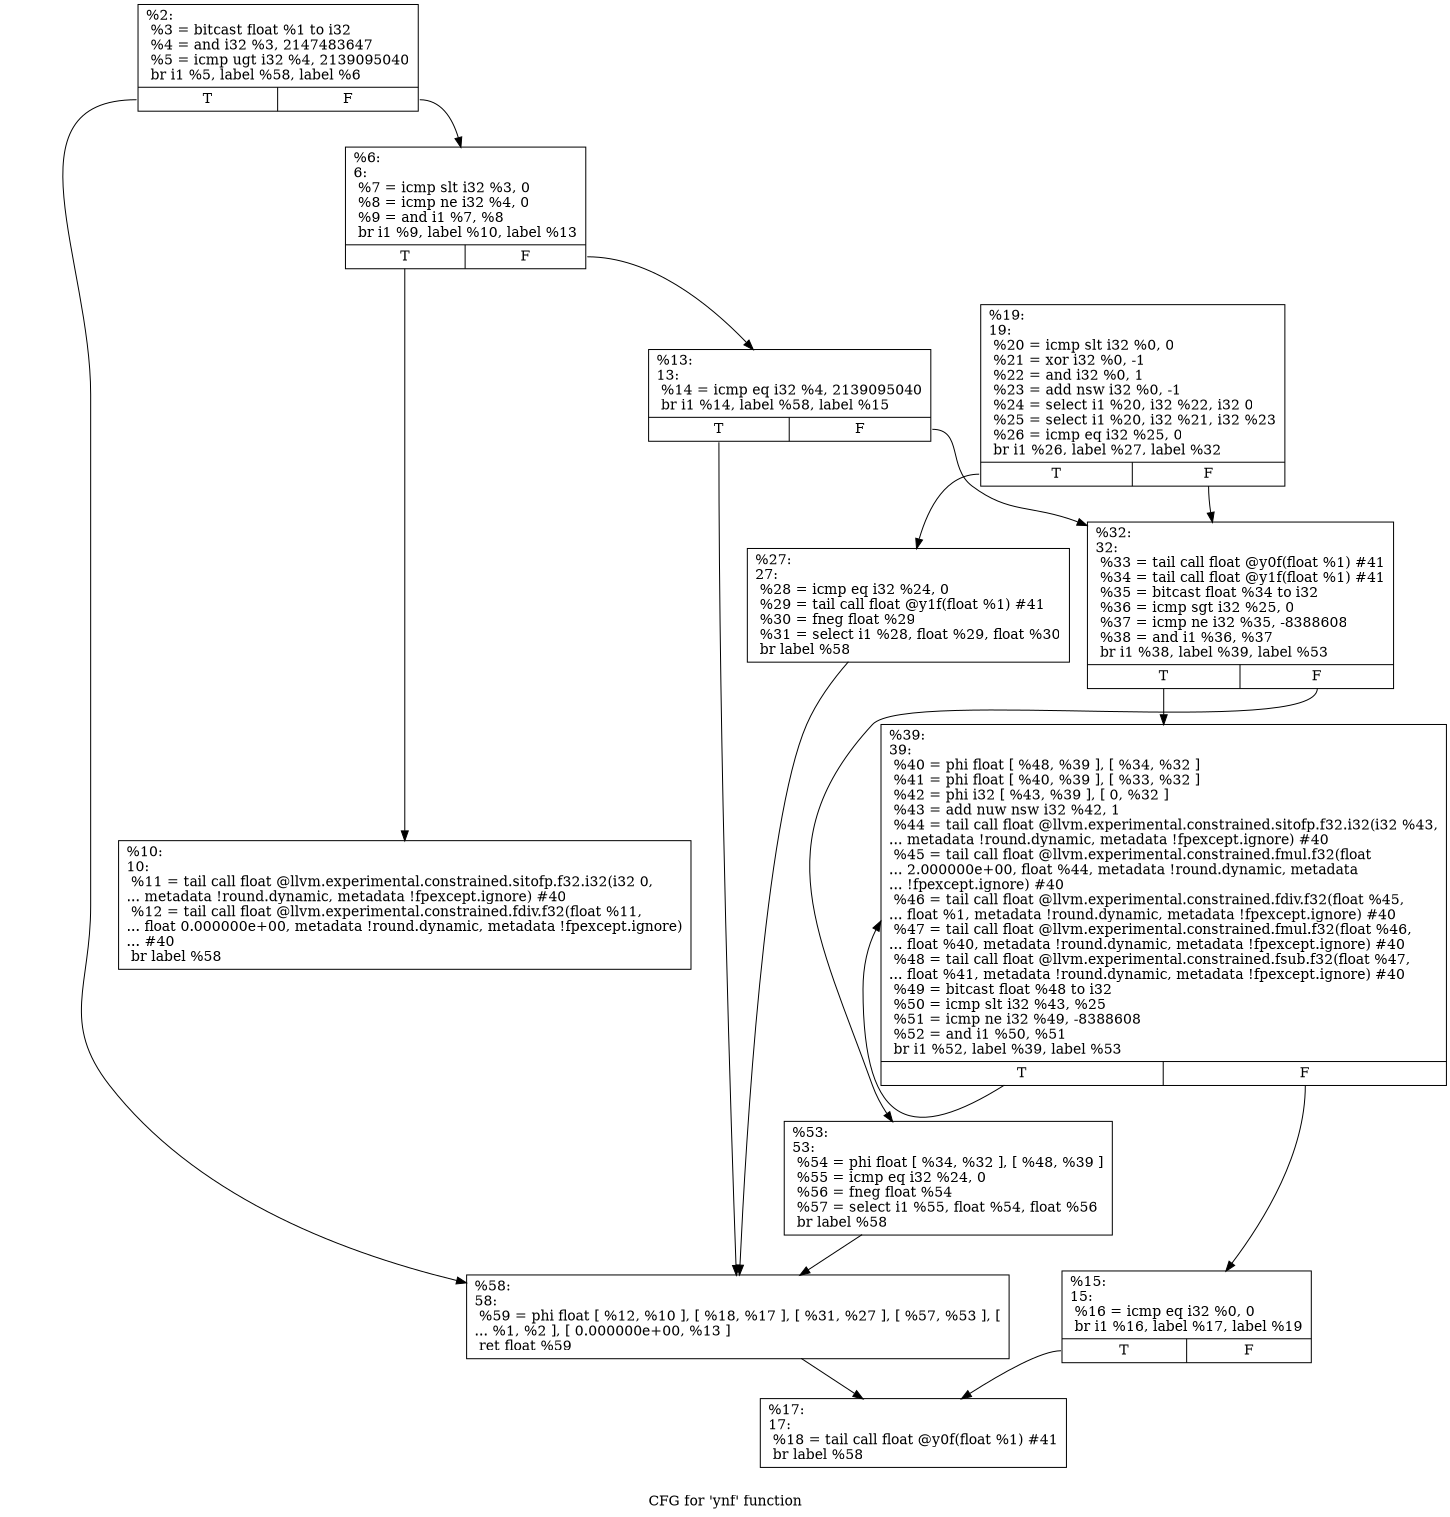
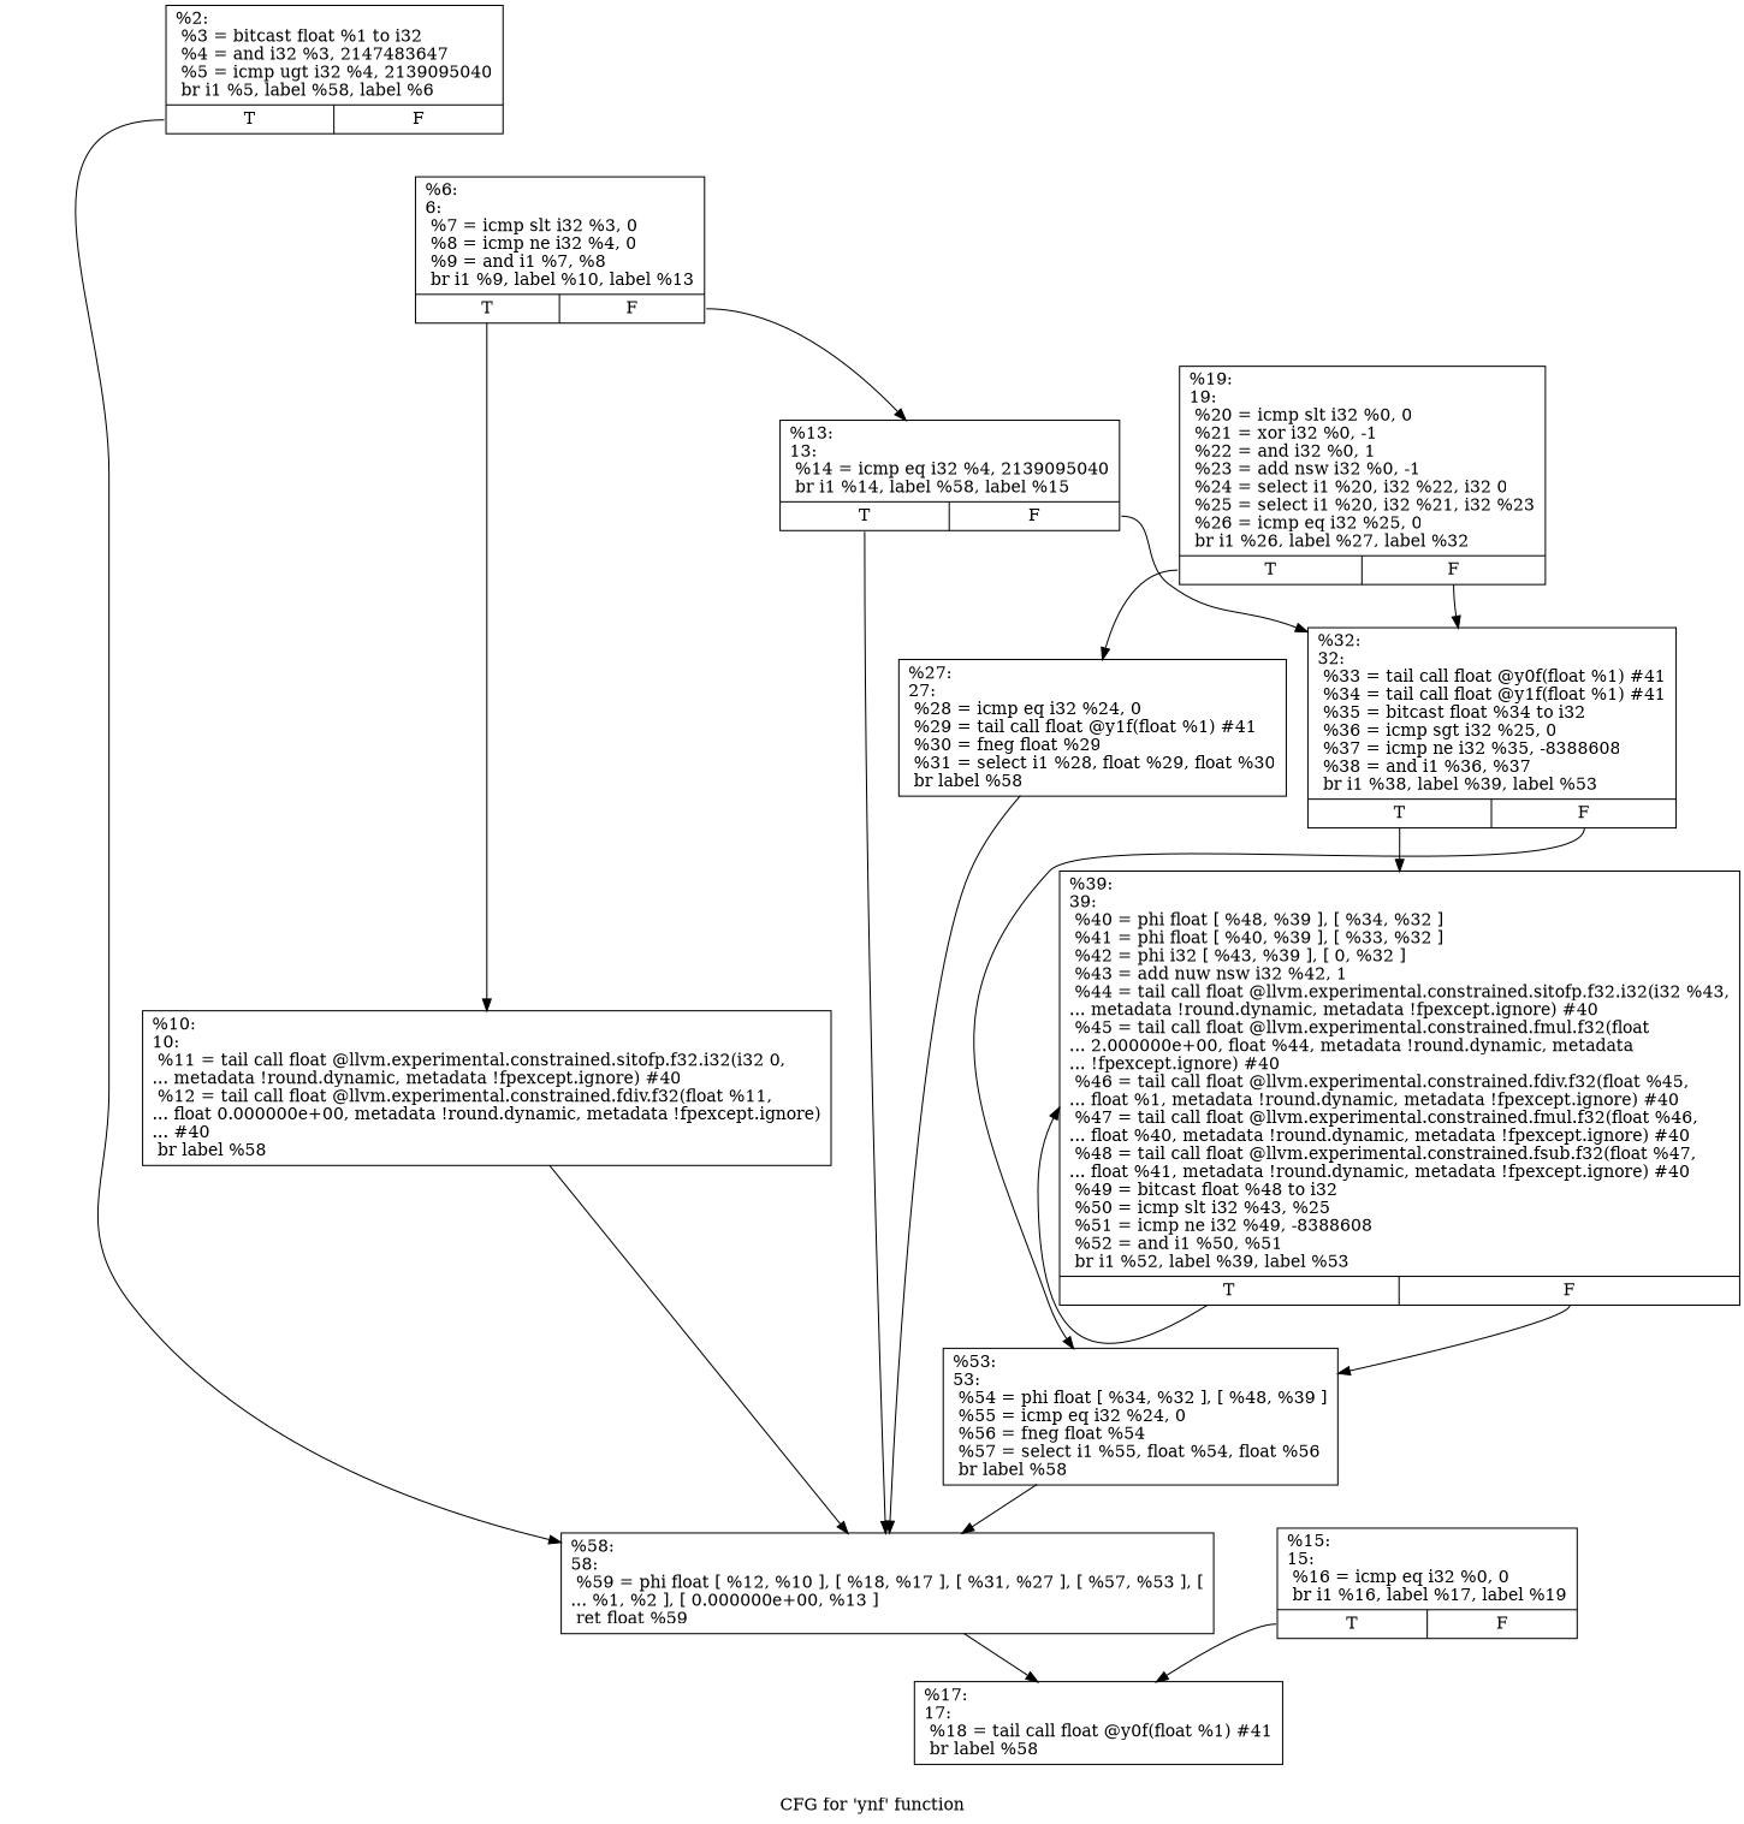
  digraph {
    label="CFG for 'ynf' function"
    node [shape=record]
    edge [tailport=s0]
    n1 [label="{%2:\l  %3 = bitcast float %1 to i32\l  %4 = and i32 %3, 2147483647\l  %5 = icmp ugt i32 %4, 2139095040\l  br i1 %5, label %58, label %6\l|{<s0>T|<s1>F}}"]
    n2 [label="{%58:\l58:                                               \l  %59 = phi float [ %12, %10 ], [ %18, %17 ], [ %31, %27 ], [ %57, %53 ], [\l... %1, %2 ], [ 0.000000e+00, %13 ]\l  ret float %59\l}"]
    n3 [label="{%6:\l6:                                                \l  %7 = icmp slt i32 %3, 0\l  %8 = icmp ne i32 %4, 0\l  %9 = and i1 %7, %8\l  br i1 %9, label %10, label %13\l|{<s0>T|<s1>F}}"]
    n4 [label="{%17:\l17:                                               \l  %18 = tail call float @y0f(float %1) #41\l  br label %58\l}"]
    n5 [label="{%10:\l10:                                               \l  %11 = tail call float @llvm.experimental.constrained.sitofp.f32.i32(i32 0,\l... metadata !round.dynamic, metadata !fpexcept.ignore) #40\l  %12 = tail call float @llvm.experimental.constrained.fdiv.f32(float %11,\l... float 0.000000e+00, metadata !round.dynamic, metadata !fpexcept.ignore)\l... #40\l  br label %58\l}"]
    n6 [label="{%13:\l13:                                               \l  %14 = icmp eq i32 %4, 2139095040\l  br i1 %14, label %58, label %15\l|{<s0>T|<s1>F}}"]
    n7 [label="{%32:\l32:                                               \l  %33 = tail call float @y0f(float %1) #41\l  %34 = tail call float @y1f(float %1) #41\l  %35 = bitcast float %34 to i32\l  %36 = icmp sgt i32 %25, 0\l  %37 = icmp ne i32 %35, -8388608\l  %38 = and i1 %36, %37\l  br i1 %38, label %39, label %53\l|{<s0>T|<s1>F}}"]
    n8 [label="{%15:\l15:                                               \l  %16 = icmp eq i32 %0, 0\l  br i1 %16, label %17, label %19\l|{<s0>T|<s1>F}}"]
    n9 [label="{%19:\l19:                                               \l  %20 = icmp slt i32 %0, 0\l  %21 = xor i32 %0, -1\l  %22 = and i32 %0, 1\l  %23 = add nsw i32 %0, -1\l  %24 = select i1 %20, i32 %22, i32 0\l  %25 = select i1 %20, i32 %21, i32 %23\l  %26 = icmp eq i32 %25, 0\l  br i1 %26, label %27, label %32\l|{<s0>T|<s1>F}}"]
    n10 [label="{%27:\l27:                                               \l  %28 = icmp eq i32 %24, 0\l  %29 = tail call float @y1f(float %1) #41\l  %30 = fneg float %29\l  %31 = select i1 %28, float %29, float %30\l  br label %58\l}"]
    n11 [label="{%39:\l39:                                               \l  %40 = phi float [ %48, %39 ], [ %34, %32 ]\l  %41 = phi float [ %40, %39 ], [ %33, %32 ]\l  %42 = phi i32 [ %43, %39 ], [ 0, %32 ]\l  %43 = add nuw nsw i32 %42, 1\l  %44 = tail call float @llvm.experimental.constrained.sitofp.f32.i32(i32 %43,\l... metadata !round.dynamic, metadata !fpexcept.ignore) #40\l  %45 = tail call float @llvm.experimental.constrained.fmul.f32(float\l... 2.000000e+00, float %44, metadata !round.dynamic, metadata\l... !fpexcept.ignore) #40\l  %46 = tail call float @llvm.experimental.constrained.fdiv.f32(float %45,\l... float %1, metadata !round.dynamic, metadata !fpexcept.ignore) #40\l  %47 = tail call float @llvm.experimental.constrained.fmul.f32(float %46,\l... float %40, metadata !round.dynamic, metadata !fpexcept.ignore) #40\l  %48 = tail call float @llvm.experimental.constrained.fsub.f32(float %47,\l... float %41, metadata !round.dynamic, metadata !fpexcept.ignore) #40\l  %49 = bitcast float %48 to i32\l  %50 = icmp slt i32 %43, %25\l  %51 = icmp ne i32 %49, -8388608\l  %52 = and i1 %50, %51\l  br i1 %52, label %39, label %53\l|{<s0>T|<s1>F}}"]
    n12 [label="{%53:\l53:                                               \l  %54 = phi float [ %34, %32 ], [ %48, %39 ]\l  %55 = icmp eq i32 %24, 0\l  %56 = fneg float %54\l  %57 = select i1 %55, float %54, float %56\l  br label %58\l}"]
    n1 -> n2
-   n1 -> n3 [tailport=s1]
    n2 -> n4
    n3 -> n5
    n3 -> n6 [tailport=s1]
+   n5 -> n2
    n6 -> n2
    n6 -> n7 [tailport=s1]
    n7 -> n11
    n7 -> n12 [tailport=s1]
    n8 -> n4
    n9 -> n7 [tailport=s1]
    n9 -> n10
    n10 -> n2
    n11 -> n11
-   n11 -> n8 [tailport=s1]
+   n11 -> n12 [tailport=s1]
    n12 -> n2
  }
